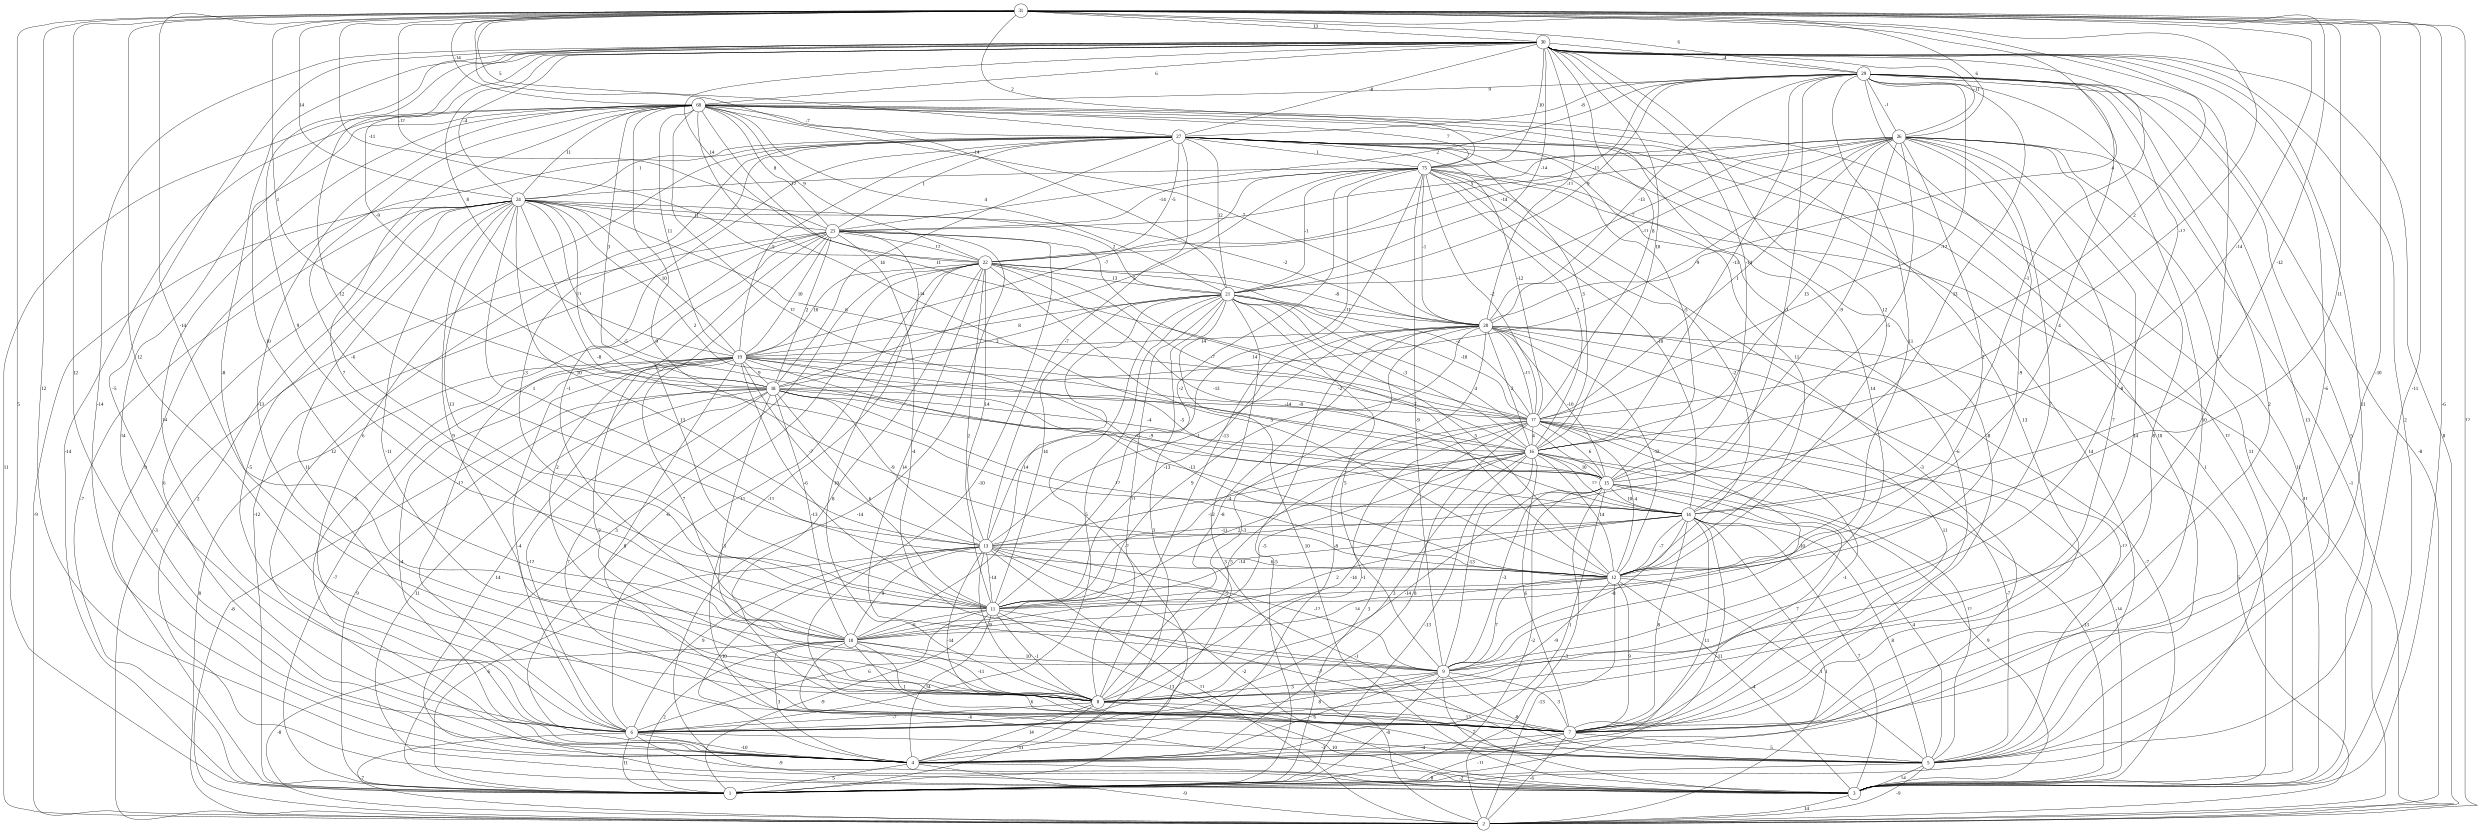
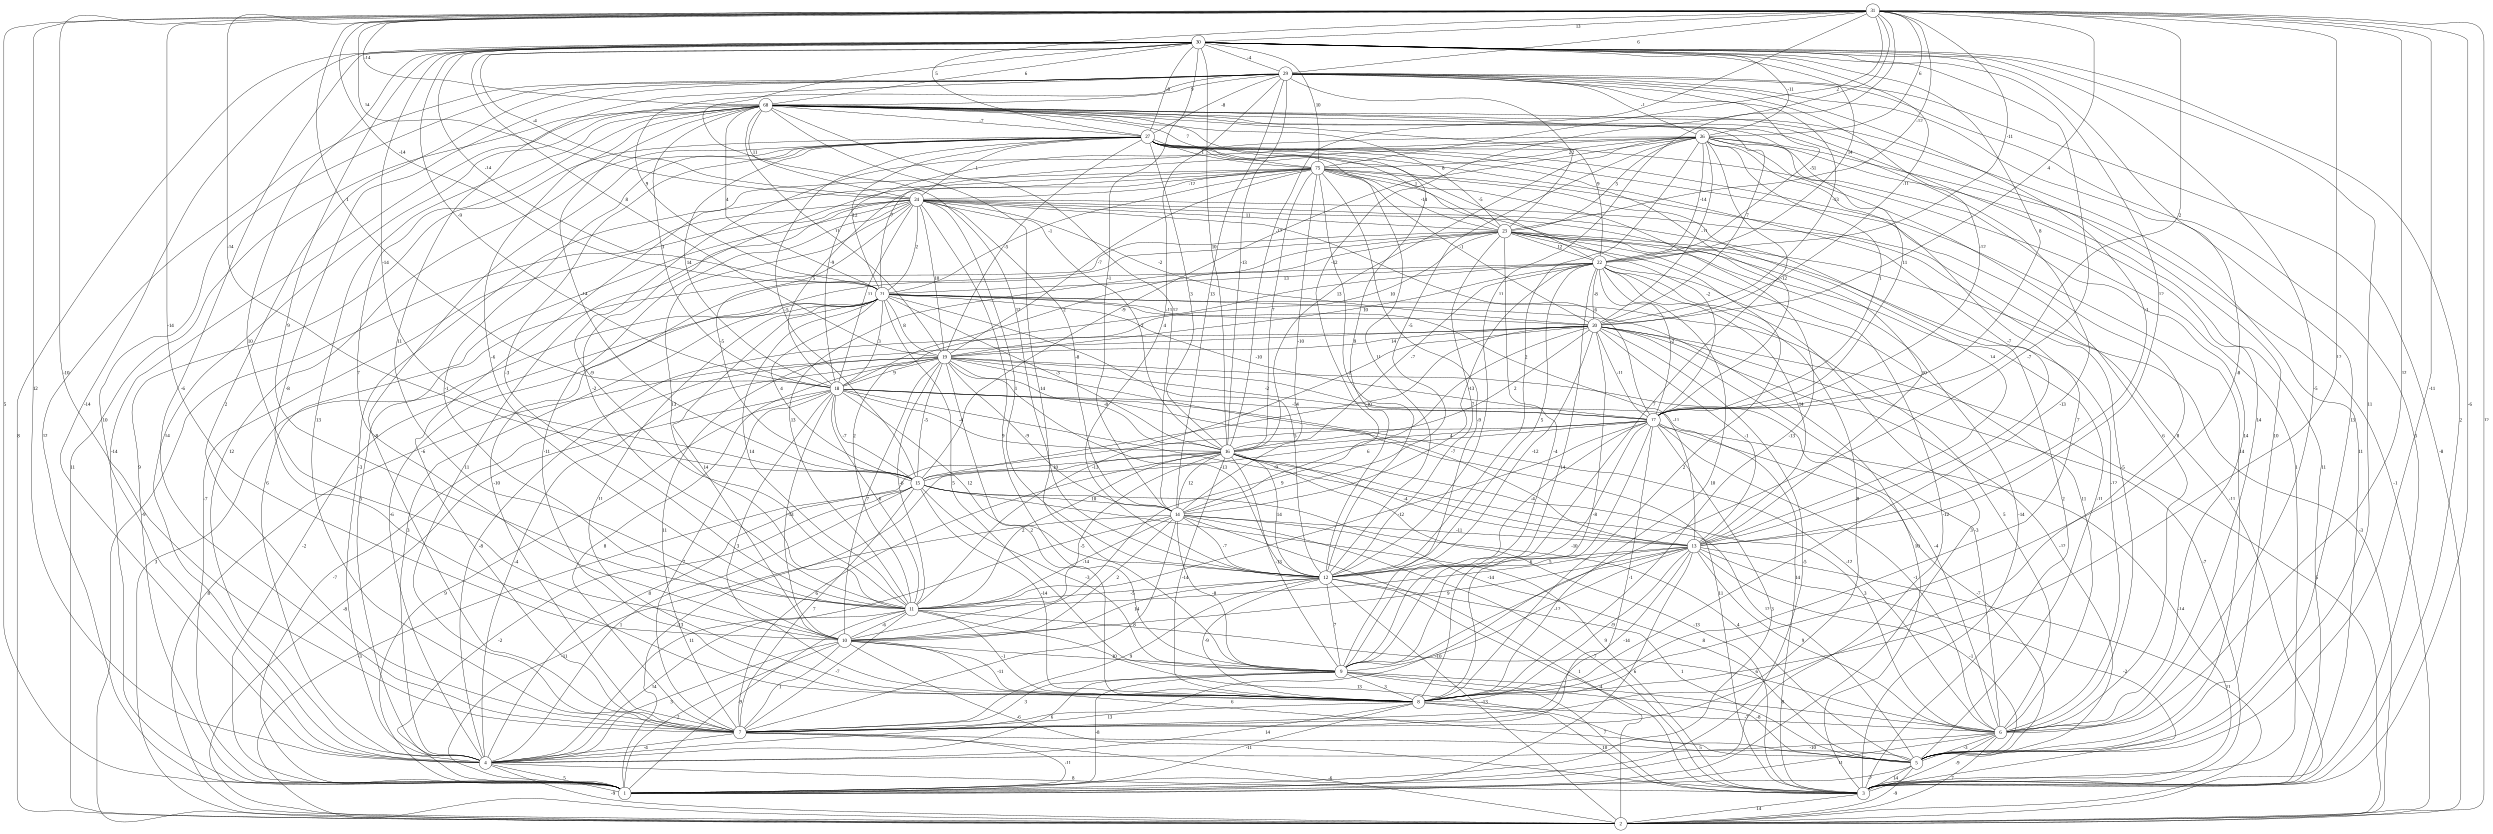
  graph {
    fontname="Liberation Serif"
    node [fontname="Liberation Serif" shape=circle]
    edge [fontname="Liberation Serif"]
    31
    1
    2
    3
    4
    5
    6
    7
    8
    10
    12
    14
    15
    16
    17
    18
    20
    21
    22
    23
    24
    n22 [label=75]
    26
    27
    n25 [label=68]
    29
    30
    9
    11
    13
    19
    31 -- 1 [label=5]
    31 -- 2 [label=12]
    31 -- 3 [label=-6]
    31 -- 4 [label=12]
    31 -- 5 [label=-11]
    31 -- 6 [label=12]
    31 -- 7 [label=-10]
    31 -- 8 [label=12]
    31 -- 10 [label=-14]
    31 -- 12 [label=11]
    31 -- 14 [label=-12]
    31 -- 15 [label=-14]
    31 -- 16 [label=-12]
    31 -- 17 [label=2]
    31 -- 18 [label=1]
    31 -- 20 [label=4]
    31 -- 21 [label=-14]
    31 -- 22 [label=-11]
    31 -- 23 [label=-12]
    31 -- 24 [label=14]
    31 -- n22 [label=2]
    31 -- 26 [label=6]
    31 -- 27 [label=5]
    31 -- n25 [label=-14]
    31 -- 29 [label=6]
    31 -- 30 [label=13]
    3 -- 2 [label=14]
    4 -- 1 [label=5]
    4 -- 2 [label=-9]
    4 -- 3 [label=8]
    5 -- 1 [label=-2]
    5 -- 2 [label=-9]
    5 -- 3 [label=14]
    6 -- 1 [label=11]
    6 -- 2 [label=7]
    6 -- 3 [label=-9]
    6 -- 4 [label=-10]
    6 -- 5 [label=-3]
    7 -- 1 [label=-11]
    7 -- 2 [label=-6]
    7 -- 4 [label=-4]
    7 -- 5 [label=5]
    8 -- 1 [label=-11]
    8 -- 3 [label=10]
    8 -- 4 [label=14]
    8 -- 6 [label=-7]
    8 -- 7 [label=13]
    10 -- 1 [label=2]
-   10 -- 2 [label=-8]
    10 -- 3 [label=-6]
    10 -- 4 [label=3]
    10 -- 5 [label=6]
    10 -- 7 [label=1]
    10 -- 8 [label=-11]
    10 -- 9 [label=10]
    12 -- 2 [label=-13]
    12 -- 3 [label=-4]
    12 -- 5 [label=1]
    12 -- 7 [label=9]
    12 -- 8 [label=-9]
    12 -- 10 [label=14]
    12 -- 9 [label=7]
    12 -- 11 [label=-5]
    14 -- 1 [label=-11]
    14 -- 2 [label=1]
    14 -- 3 [label=7]
    14 -- 4 [label=11]
    14 -- 5 [label=8]
    14 -- 7 [label=8]
    14 -- 10 [label=2]
    14 -- 12 [label=-7]
    14 -- 9 [label=-8]
    14 -- 11 [label=-14]
    14 -- 13 [label=-11]
    15 -- 1 [label=-2]
    15 -- 2 [label=-3]
    15 -- 3 [label=9]
    15 -- 4 [label=1]
    15 -- 5 [label=4]
    15 -- 7 [label=7]
    15 -- 8 [label=-14]
    15 -- 14 [label=10]
    15 -- 9 [label=-3]
    16 -- 1 [label=-13]
    16 -- 3 [label=-13]
    16 -- 5 [label=12]
    16 -- 6 [label=3]
    16 -- 7 [label=6]
    16 -- 8 [label=-14]
    16 -- 10 [label=-5]
    16 -- 12 [label=14]
    16 -- 14 [label=12]
    16 -- 15 [label=10]
    16 -- 9 [label=-13]
    16 -- 11 [label=2]
    16 -- 13 [label=-4]
    17 -- 1 [label=3]
    17 -- 3 [label=-14]
    17 -- 4 [label=8]
    17 -- 5 [label=-7]
    17 -- 6 [label=-1]
    17 -- 7 [label=-1]
    17 -- 8 [label=5]
    17 -- 12 [label=-4]
    17 -- 15 [label=6]
    17 -- 16 [label=4]
    17 -- 9 [label=-10]
    17 -- 11 [label=-12]
    18 -- 1 [label=9]
    18 -- 2 [label=-8]
    18 -- 3 [label=11]
    18 -- 6 [label=-12]
    18 -- 7 [label=7]
    18 -- 8 [label=3]
    18 -- 10 [label=-13]
    18 -- 12 [label=12]
    18 -- 15 [label=-7]
    18 -- 16 [label=-4]
    18 -- 17 [label=-14]
    18 -- 11 [label=6]
    18 -- 13 [label=-9]
    20 -- 1 [label=-5]
    20 -- 2 [label=5]
    20 -- 3 [label=-7]
    20 -- 4 [label=-8]
    20 -- 5 [label=-12]
    20 -- 6 [label=-3]
    20 -- 7 [label=11]
    20 -- 8 [label=-8]
    20 -- 10 [label=9]
    20 -- 12 [label=-12]
    20 -- 15 [label=-10]
    20 -- 16 [label=2]
    20 -- 17 [label=-11]
    20 -- 11 [label=-13]
    20 -- 13 [label=-1]
    20 -- 19 [label=14]
    21 -- 1 [label=-2]
    21 -- 2 [label=3]
    21 -- 3 [label=10]
    21 -- 4 [label=3]
    21 -- 6 [label=5]
    21 -- 8 [label=11]
    21 -- 10 [label=14]
    21 -- 12 [label=5]
    21 -- 15 [label=4]
    21 -- 16 [label=-3]
    21 -- 17 [label=-10]
    21 -- 18 [label=3]
    21 -- 20 [label=-11]
    21 -- 9 [label=5]
    21 -- 11 [label=14]
+   21 -- 13 [label=-11]
    21 -- 19 [label=8]
    22 -- 1 [label=3]
    22 -- 4 [label=-6]
    22 -- 6 [label=11]
    22 -- 7 [label=8]
    22 -- 8 [label=10]
    22 -- 12 [label=5]
    22 -- 14 [label=-13]
    22 -- 16 [label=-7]
    22 -- 17 [label=-2]
    22 -- 20 [label=-8]
    22 -- 21 [label=13]
    22 -- 9 [label=14]
    22 -- 11 [label=2]
    22 -- 13 [label=14]
    22 -- 19 [label=10]
    23 -- 1 [label=-12]
    23 -- 2 [label=-3]
    23 -- 3 [label=-14]
    23 -- 4 [label=5]
    23 -- 5 [label=-11]
    23 -- 6 [label=-12]
    23 -- 7 [label=-10]
    23 -- 8 [label=2]
    23 -- 12 [label=7]
    23 -- 18 [label=2]
    23 -- 22 [label=12]
    23 -- 9 [label=-4]
    23 -- 11 [label=13]
    23 -- 19 [label=10]
    24 -- 1 [label=-7]
    24 -- 2 [label=-9]
    24 -- 3 [label=2]
    24 -- 4 [label=6]
    24 -- 6 [label=-5]
    24 -- 7 [label=11]
    24 -- 8 [label=-11]
    24 -- 12 [label=1]
    24 -- 14 [label=-8]
    24 -- 15 [label=-5]
    24 -- 16 [label=2]
    24 -- 17 [label=6]
    24 -- 18 [label=11]
    24 -- 20 [label=-2]
    24 -- 21 [label=2]
    24 -- 23 [label=11]
    24 -- 9 [label=9]
    24 -- 11 [label=13]
    24 -- 13 [label=10]
    24 -- 19 [label=10]
    n22 -- 2 [label=-11]
    n22 -- 4 [label=-3]
    n22 -- 7 [label=-6]
    n22 -- 8 [label=-13]
    n22 -- 12 [label=-2]
    n22 -- 14 [label=-10]
    n22 -- 16 [label=7]
    n22 -- 17 [label=-2]
    n22 -- 18 [label=5]
    n22 -- 20 [label=-1]
    n22 -- 21 [label=-1]
    n22 -- 23 [label=-14]
    n22 -- 24 [label=-12]
    n22 -- 9 [label=-9]
    n22 -- 11 [label=-2]
    n22 -- 13 [label=14]
    n22 -- 19 [label=-7]
    26 -- 2 [label=-1]
    26 -- 3 [label=11]
    26 -- 6 [label=14]
    26 -- 7 [label=8]
    26 -- 8 [label=7]
    26 -- 12 [label=2]
    26 -- 14 [label=-5]
    26 -- 15 [label=-9]
    26 -- 16 [label=13]
    26 -- 17 [label=1]
    26 -- 18 [label=-9]
    26 -- 20 [label=-11]
    26 -- 21 [label=7]
    26 -- 22 [label=-14]
    26 -- 23 [label=5]
    26 -- n22 [label=2]
    26 -- 9 [label=7]
    26 -- 11 [label=-9]
    27 -- 1 [label=9]
    27 -- 3 [label=1]
    27 -- 4 [label=12]
    27 -- 5 [label=14]
    27 -- 6 [label=6]
    27 -- 7 [label=-8]
    27 -- 10 [label=-1]
    27 -- 12 [label=11]
    27 -- 15 [label=-5]
    27 -- 16 [label=3]
    27 -- 17 [label=-12]
    27 -- 18 [label=14]
    27 -- 21 [label=12]
    27 -- 22 [label=-5]
    27 -- 23 [label=1]
    27 -- 24 [label=1]
    27 -- n22 [label=1]
    27 -- 11 [label=-3]
    27 -- 13 [label=-7]
    27 -- 19 [label=-5]
    n25 -- 1 [label=-14]
    n25 -- 2 [label=11]
    n25 -- 3 [label=11]
    n25 -- 4 [label=14]
    n25 -- 5 [label=10]
    n25 -- 6 [label=14]
    n25 -- 7 [label=13]
    n25 -- 8 [label=-13]
    n25 -- 10 [label=7]
    n25 -- 12 [label=9]
    n25 -- 14 [label=12]
    n25 -- 15 [label=-14]
    n25 -- 17 [label=11]
    n25 -- 18 [label=3]
    n25 -- 20 [label=7]
    n25 -- 21 [label=4]
    n25 -- 22 [label=9]
    n25 -- 23 [label=8]
    n25 -- 24 [label=11]
    n25 -- n22 [label=7]
    n25 -- 27 [label=-7]
    n25 -- 9 [label=14]
    n25 -- 11 [label=-6]
    n25 -- 19 [label=11]
    29 -- 1 [label=12]
    29 -- 2 [label=-8]
    29 -- 3 [label=5]
    29 -- 4 [label=10]
    29 -- 5 [label=13]
    29 -- 7 [label=2]
    29 -- 8 [label=-8]
    29 -- 12 [label=4]
    29 -- 14 [label=13]
    29 -- 16 [label=-13]
    29 -- 17 [label=-12]
    29 -- 20 [label=-13]
    29 -- 21 [label=9]
-   29 -- 22 [label=-11]
+   29 -- 22 [label=-51]
    29 -- 23 [label=2]
    29 -- 26 [label=-1]
    29 -- 27 [label=-8]
    29 -- n25 [label=9]
    29 -- 11 [label=11]
    29 -- 13 [label=-1]
    30 -- 2 [label=8]
    30 -- 3 [label=2]
    30 -- 4 [label=-14]
    30 -- 5 [label=11]
    30 -- 6 [label=-5]
    30 -- 7 [label=-6]
    30 -- 8 [label=-8]
    30 -- 10 [label=10]
    30 -- 12 [label=12]
    30 -- 14 [label=-1]
    30 -- 15 [label=-14]
    30 -- 16 [label=10]
    30 -- 17 [label=8]
    30 -- 18 [label=-9]
    30 -- 20 [label=-11]
    30 -- 21 [label=-14]
    30 -- 22 [label=14]
    30 -- 24 [label=-4]
    30 -- n22 [label=10]
    30 -- 26 [label=-11]
    30 -- 27 [label=-8]
    30 -- n25 [label=6]
    30 -- 29 [label=-4]
    30 -- 9 [label=-7]
    30 -- 11 [label=9]
    30 -- 13 [label=12]
    30 -- 19 [label=8]
    9 -- 1 [label=-8]
    9 -- 3 [label=7]
    9 -- 4 [label=6]
    9 -- 5 [label=-8]
    9 -- 6 [label=8]
    9 -- 7 [label=3]
    9 -- 8 [label=3]
    11 -- 1 [label=-9]
    11 -- 4 [label=14]
    11 -- 5 [label=13]
    11 -- 6 [label=6]
    11 -- 7 [label=-7]
    11 -- 8 [label=-1]
    11 -- 10 [label=-6]
    13 -- 1 [label=6]
    13 -- 2 [label=11]
    13 -- 3 [label=-2]
    13 -- 4 [label=-10]
    13 -- 5 [label=-1]
    13 -- 6 [label=9]
    13 -- 7 [label=-14]
    13 -- 8 [label=-9]
    13 -- 10 [label=9]
    13 -- 12 [label=6]
    13 -- 9 [label=-12]
    13 -- 11 [label=-14]
    19 -- 1 [label=-7]
    19 -- 2 [label=8]
    19 -- 3 [label=14]
    19 -- 4 [label=-4]
    19 -- 6 [label=-4]
    19 -- 7 [label=8]
    19 -- 8 [label=2]
    19 -- 10 [label=7]
    19 -- 12 [label=-13]
    19 -- 14 [label=-9]
    19 -- 15 [label=-5]
    19 -- 16 [label=-8]
    19 -- 17 [label=-2]
    19 -- 18 [label=9]
    19 -- 11 [label=-6]
    19 -- 13 [label=-7]
  }
